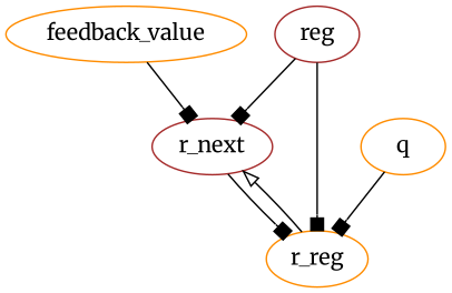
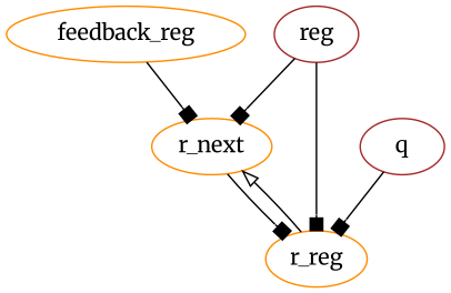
  strict digraph {
    fontname=Merriweather
    node [color=darkorange fontname=Merriweather]
    edge [arrowhead=box fontname=Merriweather weight=1.0]
    n1 [color=brown label=reg]
-   r_next [color=brown]
+   r_next
    r_reg
-   q
-   feedback_value
+   q [color=brown]
+   feedback_value [label=feedback_reg]
    n1 -> r_next
    n1 -> r_reg [weight=2.0]
    r_next -> r_reg
    r_reg -> r_next [arrowhead=onormal]
    q -> r_reg
    feedback_value -> r_next
  }
